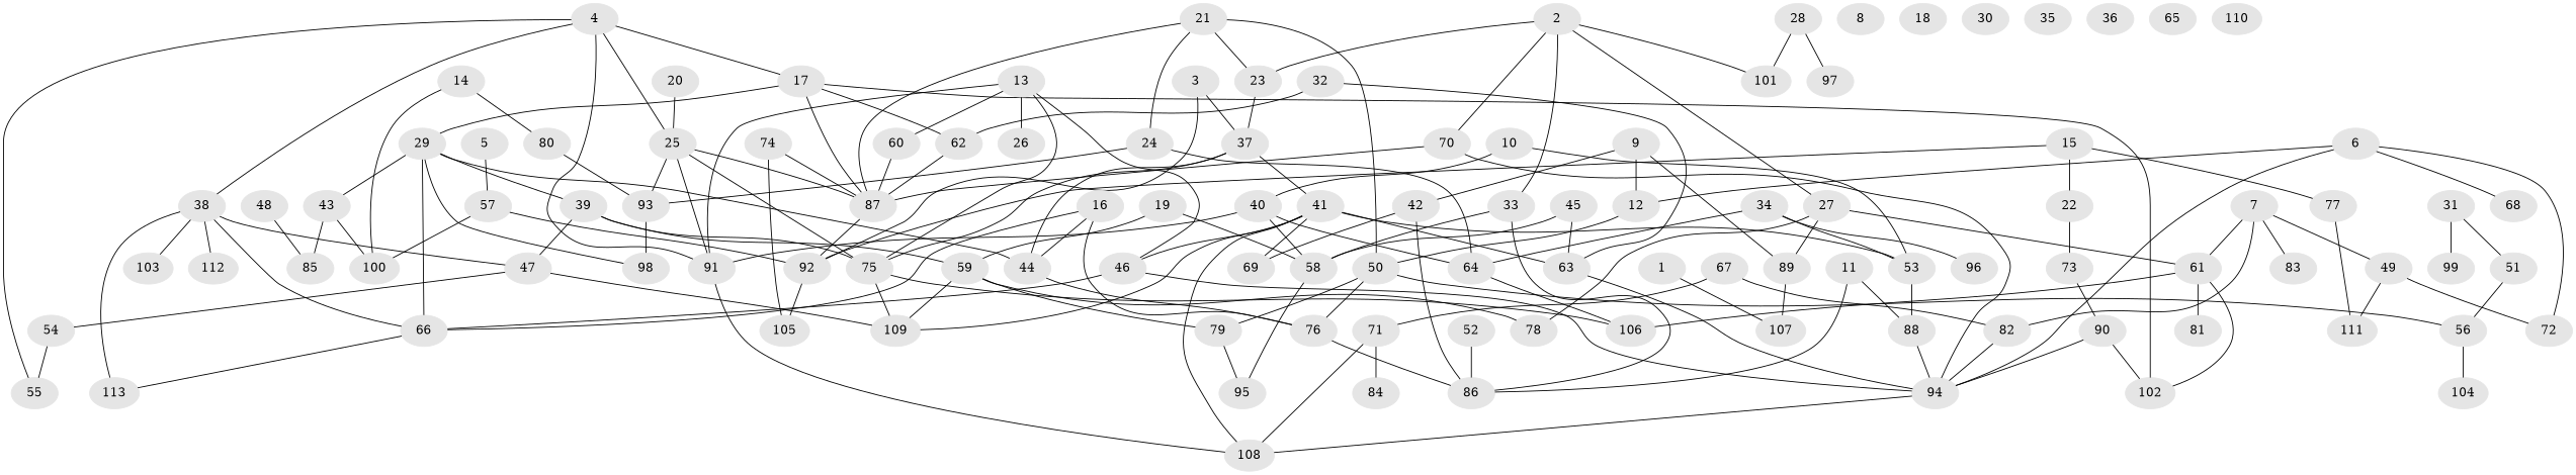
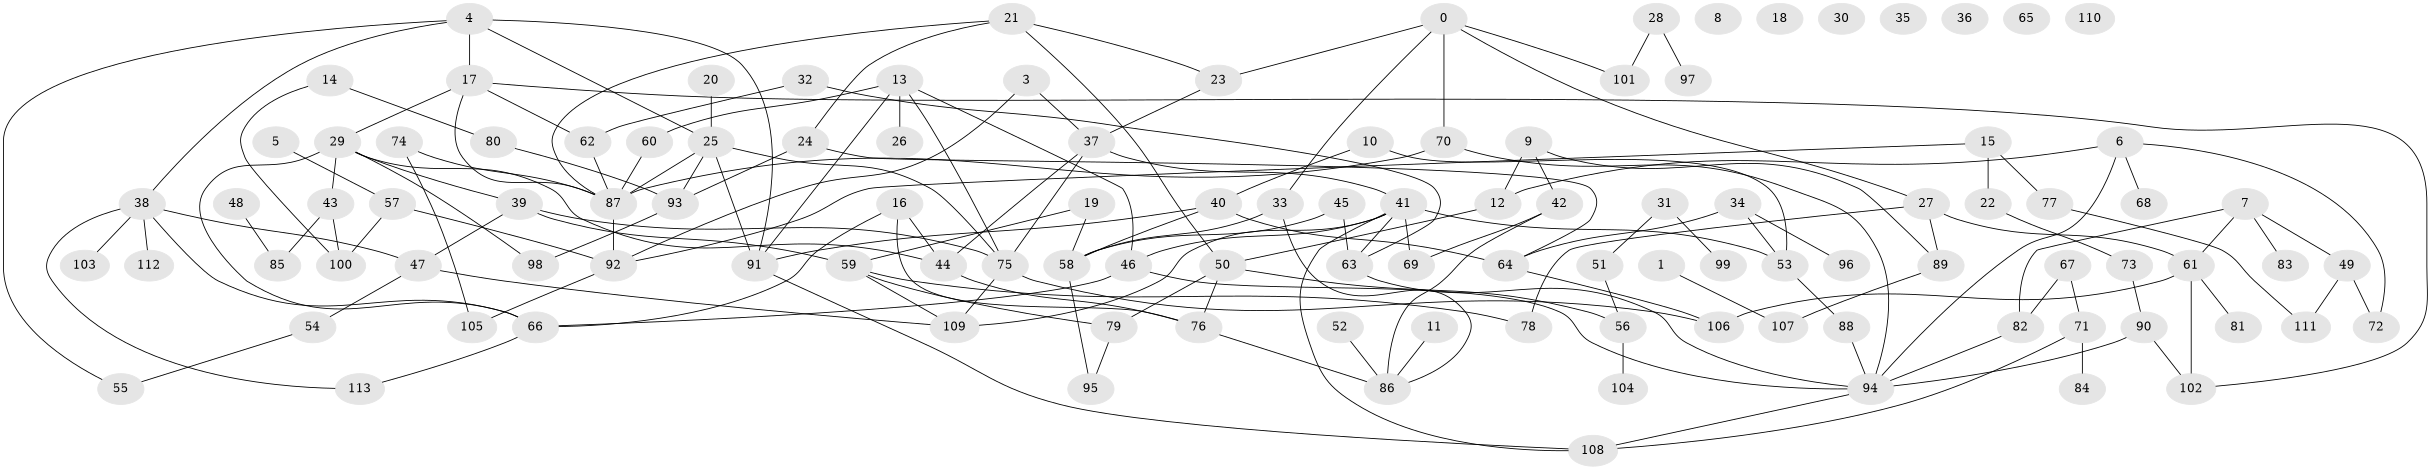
  graph {
    node [color=gray90 style=filled]
    1
    107
-   2
+   2 [label=0]
    23
    27
    33
    70
    101
    37
    61
    89
    78
    86
    58
    94
    87
    3
    92
    75
    44
    41
    90
    102
    105
    4
    17
    25
    38
    55
    91
    29
    62
    93
    66
    47
    103
    112
    113
    108
    5
    57
    100
    6
    12
    68
    72
    50
    7
    49
    82
    83
    111
    81
    106
    8
    9
    42
    69
    10
    40
    53
    64
    88
    109
    11
    76
    56
    79
    13
    26
    46
    60
    14
    80
    15
    22
    77
    73
    16
    39
    43
    98
    18
    19
    59
    95
    20
    21
    24
    28
    97
    85
    30
    31
    51
    99
    32
    63
    34
    96
    35
    36
    54
    45
    48
    104
    52
    65
    67
    71
    84
    74
    110
    1 -- 107
    2 -- 23
    2 -- 27
    2 -- 33
    2 -- 70
    2 -- 101
    23 -- 37
    27 -- 61
    27 -- 89
    27 -- 78
    33 -- 86
    33 -- 58
    70 -- 94
    70 -- 87
    37 -- 75
    37 -- 44
    37 -- 41
    61 -- 102
    61 -- 81
    61 -- 106
    89 -- 107
    58 -- 95
    94 -- 108
    87 -- 92
    3 -- 37
    3 -- 92
    92 -- 105
    75 -- 106
    75 -- 109
    44 -- 76
    41 -- 108
    41 -- 69
    41 -- 53
    41 -- 109
    41 -- 46
    41 -- 63
    90 -- 94
    90 -- 102
    4 -- 17
    4 -- 25
    4 -- 38
    4 -- 55
    4 -- 91
    17 -- 87
    17 -- 102
    17 -- 29
    17 -- 62
    25 -- 87
    25 -- 75
    25 -- 91
    25 -- 93
    38 -- 66
    38 -- 47
    38 -- 103
    38 -- 112
    38 -- 113
    91 -- 108
    29 -- 44
    29 -- 66
    29 -- 39
    29 -- 43
    29 -- 98
    62 -- 87
    93 -- 98
    66 -- 113
    47 -- 109
    47 -- 54
    5 -- 57
    57 -- 92
    57 -- 100
    6 -- 94
    6 -- 12
    6 -- 68
    6 -- 72
    12 -- 50
    50 -- 76
    50 -- 56
    50 -- 79
    7 -- 61
    7 -- 49
    7 -- 82
    7 -- 83
    49 -- 72
    49 -- 111
    82 -- 94
    9 -- 89
    9 -- 12
    9 -- 42
    42 -- 86
    42 -- 69
    10 -- 40
    10 -- 53
    40 -- 58
    40 -- 91
    40 -- 64
    53 -- 88
    64 -- 106
    88 -- 94
    11 -- 86
-   11 -- 88
    76 -- 86
    56 -- 104
    79 -- 95
    13 -- 75
    13 -- 91
    13 -- 26
    13 -- 46
    13 -- 60
    46 -- 94
    46 -- 66
    60 -- 87
    14 -- 100
    14 -- 80
    80 -- 93
    15 -- 92
    15 -- 22
    15 -- 77
    22 -- 73
    77 -- 111
    73 -- 90
    16 -- 44
    16 -- 66
    16 -- 76
    39 -- 75
    39 -- 47
    39 -- 59
    43 -- 100
    43 -- 85
    19 -- 58
    19 -- 59
    59 -- 78
    59 -- 109
    59 -- 79
    20 -- 25
    21 -- 23
    21 -- 87
    21 -- 50
    21 -- 24
    24 -- 93
    24 -- 64
    28 -- 101
    28 -- 97
    31 -- 51
    31 -- 99
    51 -- 56
    32 -- 62
    32 -- 63
    63 -- 94
    34 -- 53
    34 -- 64
    34 -- 96
    54 -- 55
    45 -- 58
    45 -- 63
    48 -- 85
    52 -- 86
    67 -- 82
    67 -- 71
    71 -- 108
    71 -- 84
    74 -- 87
    74 -- 105
  }
